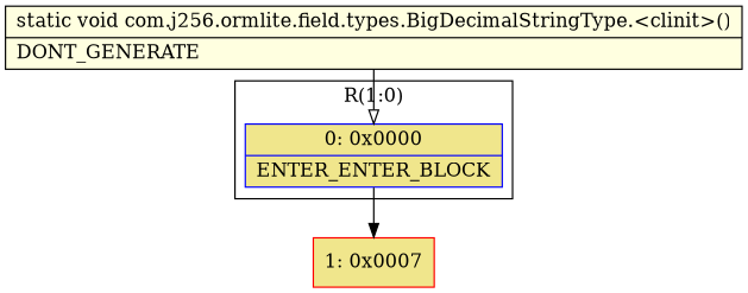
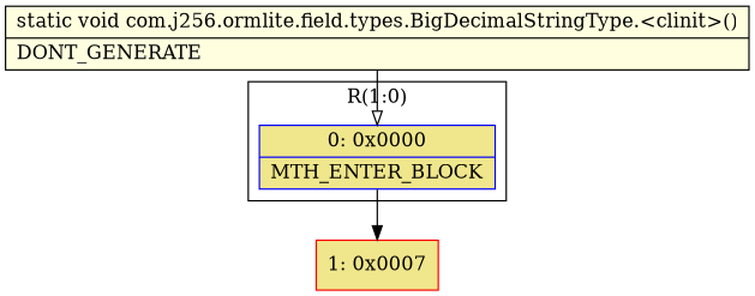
  digraph {
    node [shape=record style=filled fillcolor=khaki]
    edge [color=black]
-   n1 [color=blue label="{0\:\ 0x0000|ENTER_ENTER_BLOCK\l}"]
+   n1 [color=blue label="{0\:\ 0x0000|MTH_ENTER_BLOCK\l}"]
    n2 [color=red label="{1\:\ 0x0007}"]
    n3 [label="{static void com.j256.ormlite.field.types.BigDecimalStringType.\<clinit\>()  | DONT_GENERATE\l}" fillcolor=lightyellow]
    subgraph cluster_1 {
      label="R(1:0)"
      n1
    }
    n1 -> n2 [arrowhead=normal]
    n3 -> n1 [arrowhead=onormal]
  }
